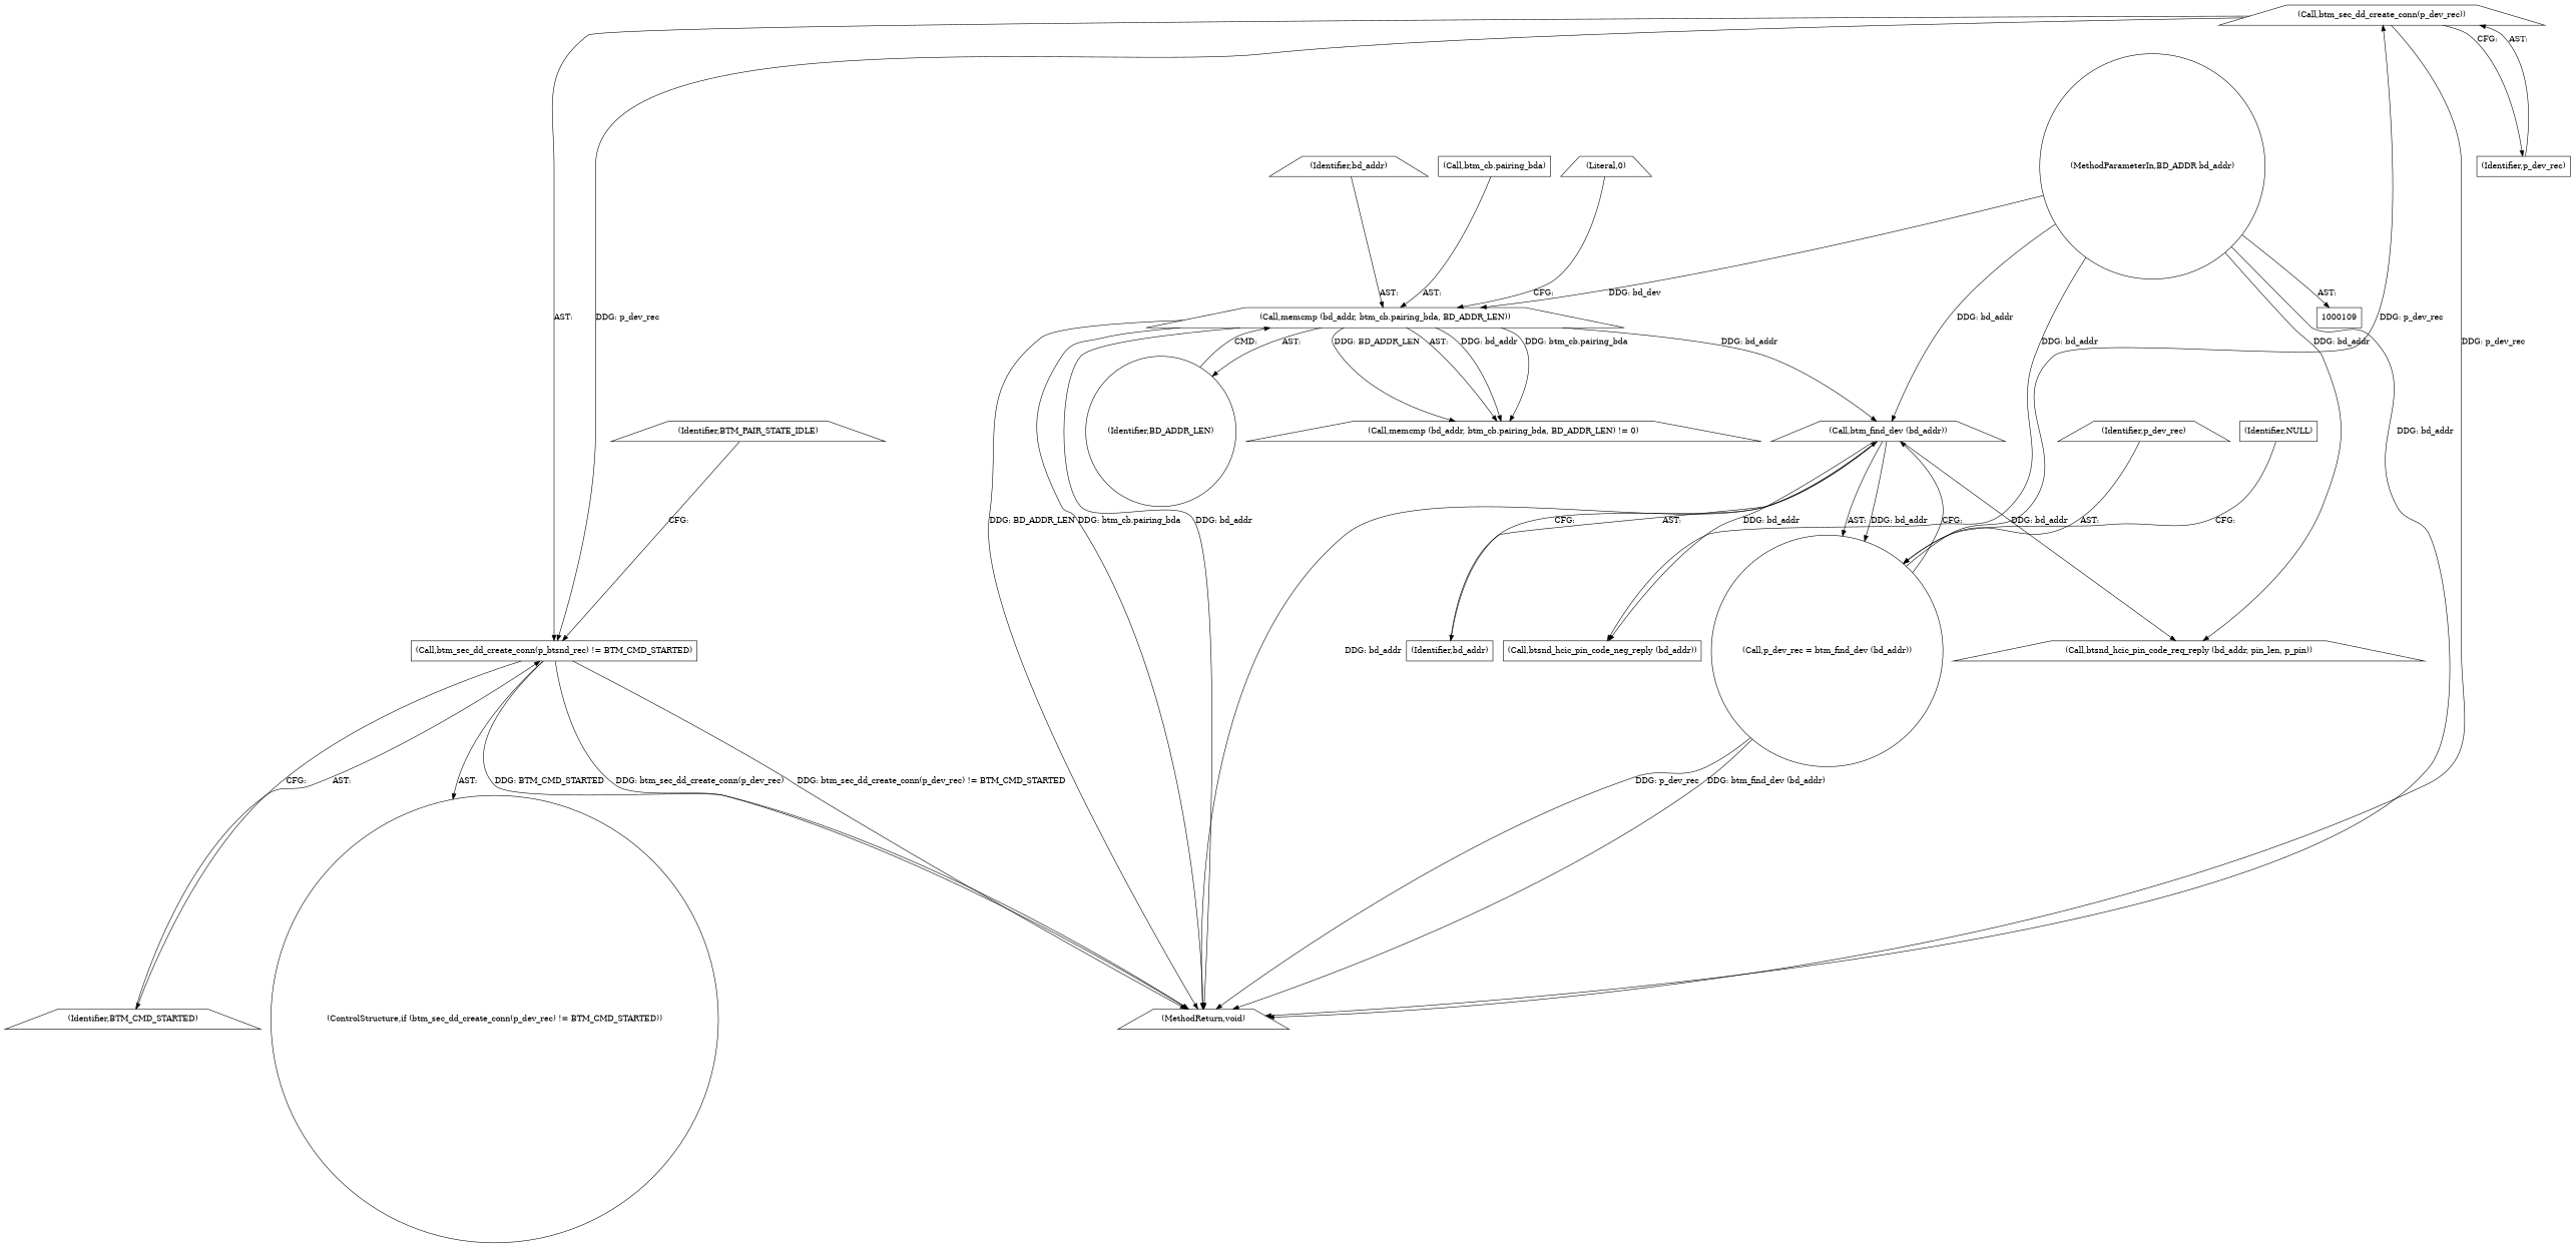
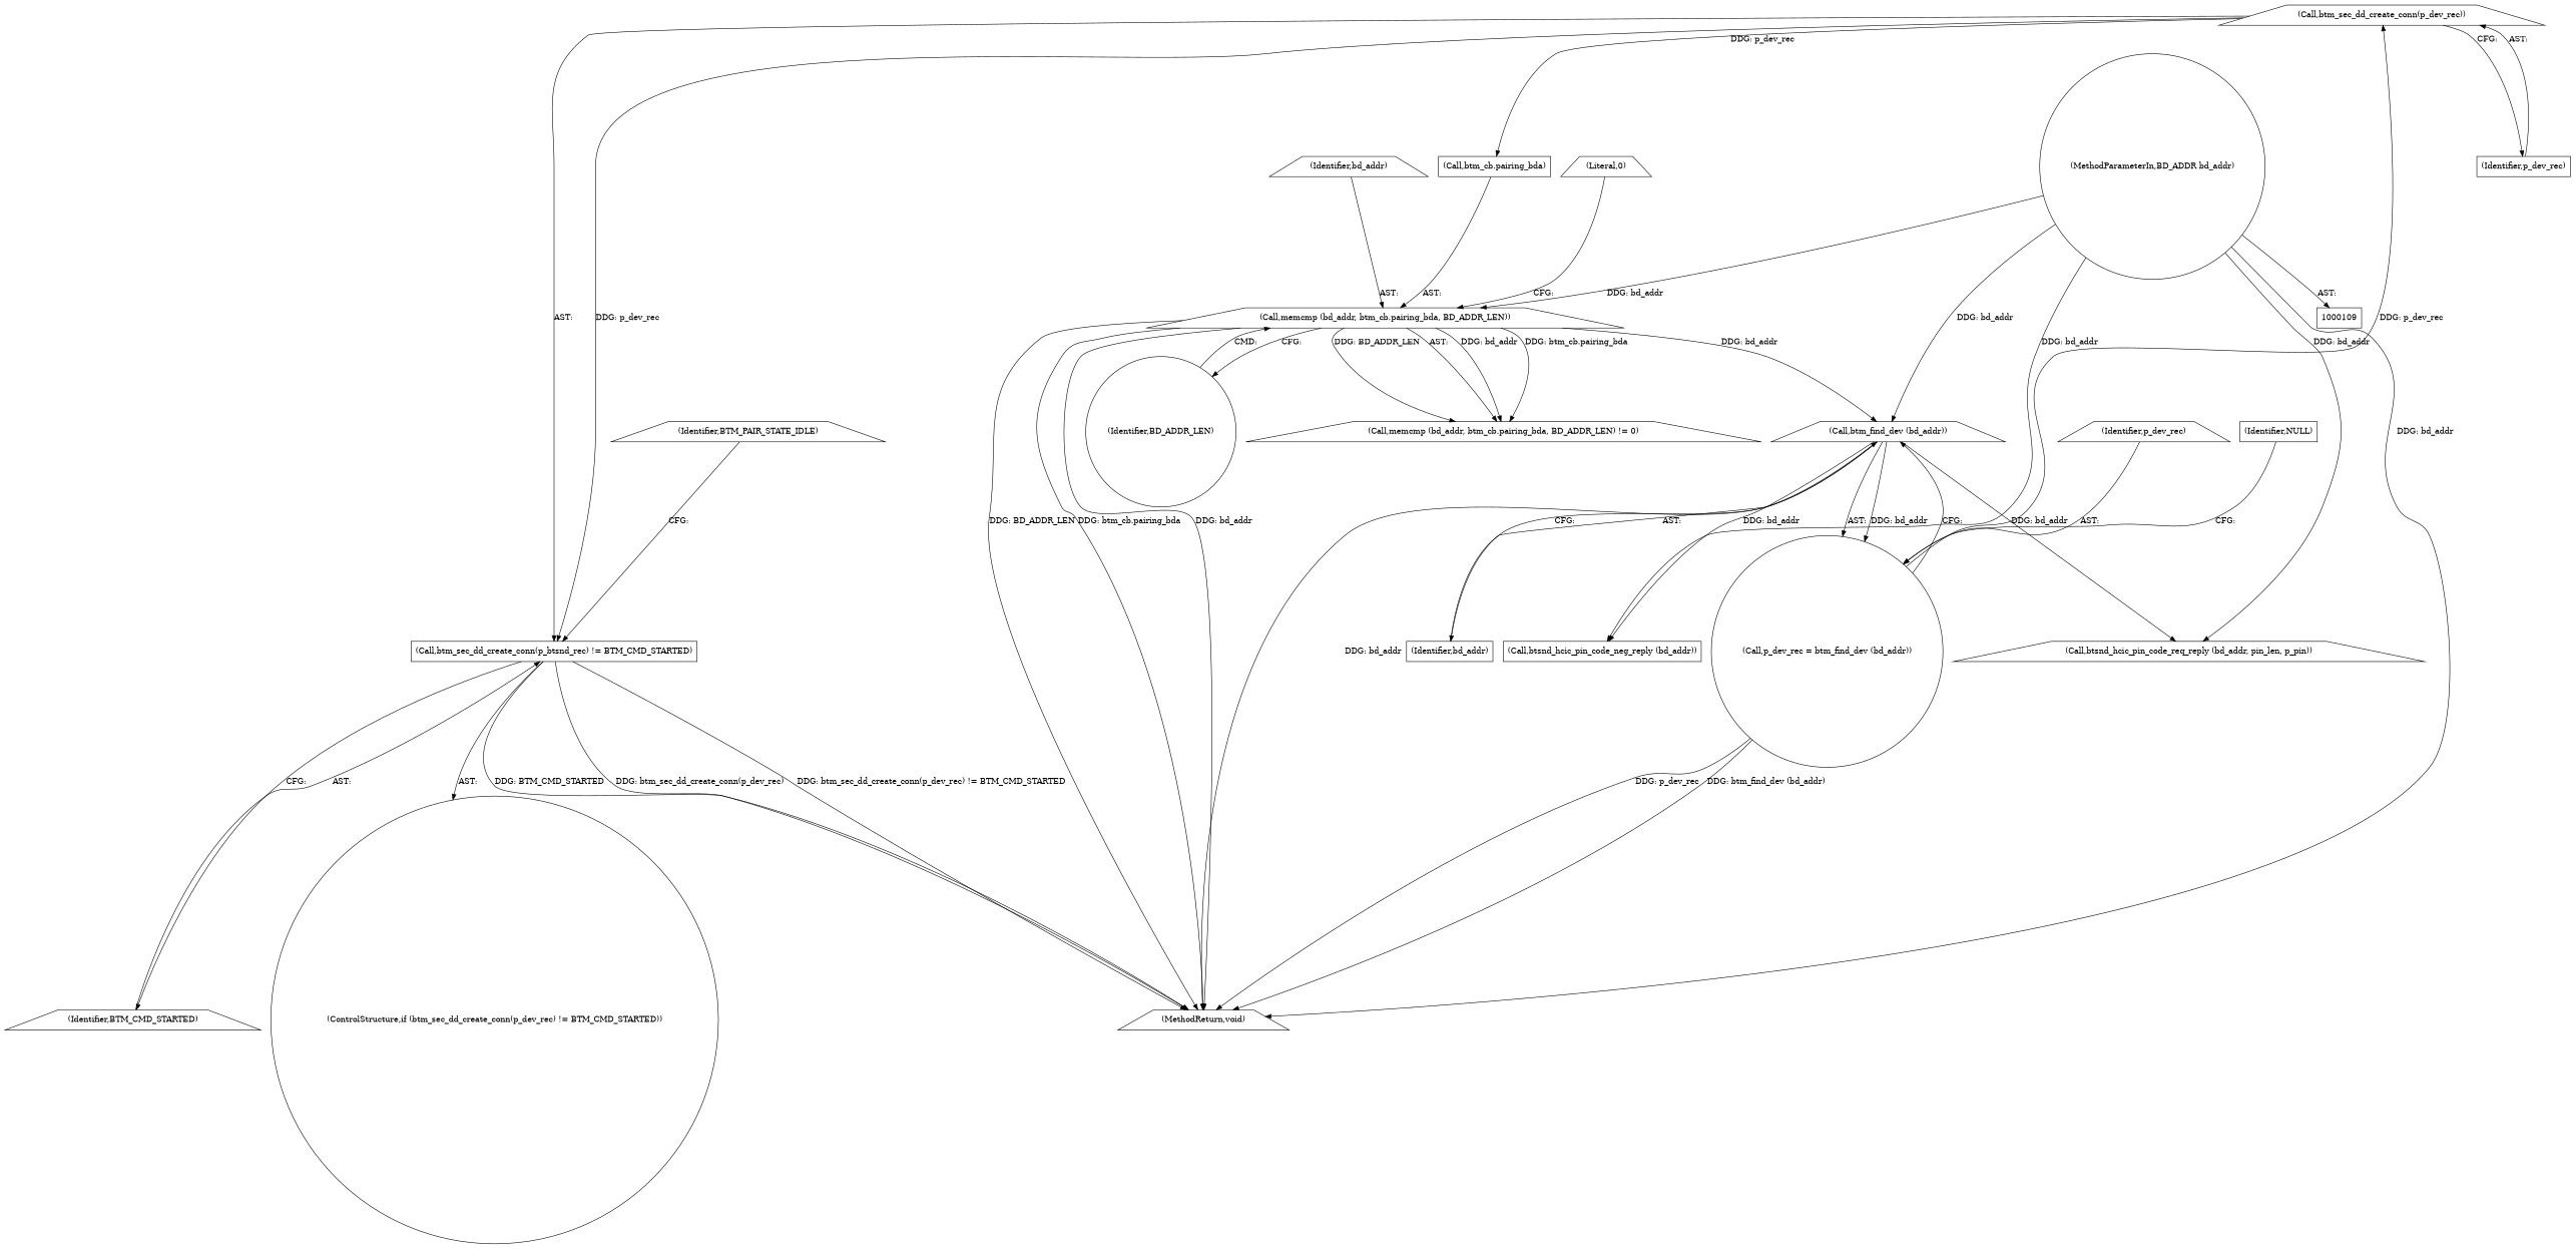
  digraph {
    node [shape=trapezium]
    n1 [label="(Call,btm_sec_dd_create_conn(p_btsnd_rec) != BTM_CMD_STARTED)" shape=box]
    n2 [label="(Identifier,BTM_CMD_STARTED)"]
    n3 [label="(ControlStructure,if (btm_sec_dd_create_conn(p_dev_rec) != BTM_CMD_STARTED))" shape=circle]
    n4 [label="(MethodReturn,void)"]
    n5 [label="(Call,btm_sec_dd_create_conn(p_dev_rec))"]
    n6 [label="(Identifier,p_dev_rec)" shape=box]
    n7 [label="(Call,p_dev_rec = btm_find_dev (bd_addr))" shape=circle]
    n8 [label="(Call,btm_find_dev (bd_addr))"]
    n9 [label="(Call,btsnd_hcic_pin_code_req_reply (bd_addr, pin_len, p_pin))"]
    n10 [label="(Call,btsnd_hcic_pin_code_neg_reply (bd_addr))" shape=box]
    n11 [label="(Identifier,bd_addr)" shape=box]
    n12 [label="(Call,memcmp (bd_addr, btm_cb.pairing_bda, BD_ADDR_LEN))"]
    n13 [label="(Call,memcmp (bd_addr, btm_cb.pairing_bda, BD_ADDR_LEN) != 0)"]
    n14 [label="(Identifier,BD_ADDR_LEN)" shape=circle]
    n15 [label="(MethodParameterIn,BD_ADDR bd_addr)" shape=circle]
    1000109 [shape=box]
    n17 [label="(Identifier,p_dev_rec)"]
    n18 [label="(Identifier,BTM_PAIR_STATE_IDLE)"]
    n19 [label="(Identifier,NULL)" shape=box]
    n20 [label="(Call,btm_cb.pairing_bda)" shape=box]
    n21 [label="(Literal,0)"]
    n22 [label="(Identifier,bd_addr)"]
    n1 -> n2 [label="CFG: "]
    n1 -> n3 [label="AST: "]
    n1 -> n4 [label="DDG: btm_sec_dd_create_conn(p_dev_rec)"]
    n1 -> n4 [label="DDG: btm_sec_dd_create_conn(p_dev_rec) != BTM_CMD_STARTED"]
    n1 -> n4 [label="DDG: BTM_CMD_STARTED"]
    n2 -> n1 [label="AST: "]
    n5 -> n1 [label="AST: "]
    n5 -> n1 [label="DDG: p_dev_rec"]
-   n5 -> n4 [label="DDG: p_dev_rec"]
+   n5 -> n20 [label="DDG: p_dev_rec"]
    n5 -> n6 [label="CFG: "]
    n6 -> n5 [label="AST: "]
    n7 -> n4 [label="DDG: p_dev_rec"]
    n7 -> n4 [label="DDG: btm_find_dev (bd_addr)"]
    n7 -> n5 [label="DDG: p_dev_rec"]
    n7 -> n8 [label="CFG: "]
    n8 -> n4 [label="DDG: bd_addr"]
    n8 -> n7 [label="AST: "]
    n8 -> n7 [label="DDG: bd_addr"]
    n8 -> n9 [label="DDG: bd_addr"]
    n8 -> n10 [label="DDG: bd_addr"]
    n8 -> n11 [label="CFG: "]
    n11 -> n8 [label="AST: "]
    n12 -> n4 [label="DDG: bd_addr"]
    n12 -> n4 [label="DDG: BD_ADDR_LEN"]
    n12 -> n4 [label="DDG: btm_cb.pairing_bda"]
    n12 -> n8 [label="DDG: bd_addr"]
    n12 -> n13 [label="AST: "]
    n12 -> n13 [label="DDG: bd_addr"]
    n12 -> n13 [label="DDG: btm_cb.pairing_bda"]
    n12 -> n13 [label="DDG: BD_ADDR_LEN"]
-   n12 -> n14 [label="AST: "]
+   n12 -> n14 [label="CFG: "]
    n14 -> n12 [label="CMD: "]
    n15 -> n4 [label="DDG: bd_addr"]
    n15 -> n8 [label="DDG: bd_addr"]
    n15 -> n9 [label="DDG: bd_addr"]
    n15 -> n10 [label="DDG: bd_addr"]
-   n15 -> n12 [label="DDG: bd_dev"]
+   n15 -> n12 [label="DDG: bd_addr"]
    n15 -> 1000109 [label="AST: "]
    n17 -> n7 [label="AST: "]
    n18 -> n1 [label="CFG: "]
    n19 -> n7 [label="CFG: "]
    n20 -> n12 [label="AST: "]
    n21 -> n12 [label="CFG: "]
    n22 -> n12 [label="AST: "]
  }
